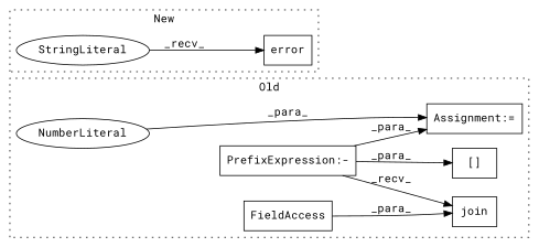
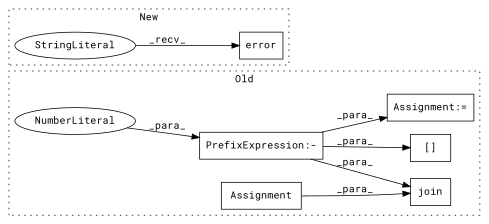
  digraph {
    fontname="Roboto Mono"
    rankdir=LR
    node [a=32 fontname="Roboto Mono" l=1 shape=box]
    edge [fontname="Roboto Mono"]
    n1 [l="5,1" label=join s="2621,2696"]
-   n2 [a=22 l=6 label=FieldAccess s=2614]
+   n2 [a=22 l=6 label=Assignment s=2614]
    n3 [a=7 label="Assignment:=" s=2613]
    n4 [a=38 label="PrefixExpression:-" s=2692]
    n5 [a=2 l="11,1" label="[]" s="2681,2694"]
    n6 [a=34 label=NumberLiteral s=2693 shape=ellipse]
    n7 [l="6,1" label=error s="2902,2991"]
    n8 [a=45 l=60 label=StringLiteral s=2908 shape=ellipse]
    subgraph cluster_1 {
      label=Old
      style=dotted
      n1
      n2
      n3
      n4
      n5
      n6
    }
    subgraph cluster_2 {
      label=New
      style=dotted
      n7
      n8
    }
    n2 -> n1 [label=_para_]
-   n4 -> n1 [label=_recv_]
+   n4 -> n1 [label=_para_]
    n4 -> n3 [label=_para_]
    n4 -> n5 [label=_para_]
-   n6 -> n3 [label=_para_]
+   n6 -> n4 [label=_para_]
    n8 -> n7 [label=_recv_]
  }
